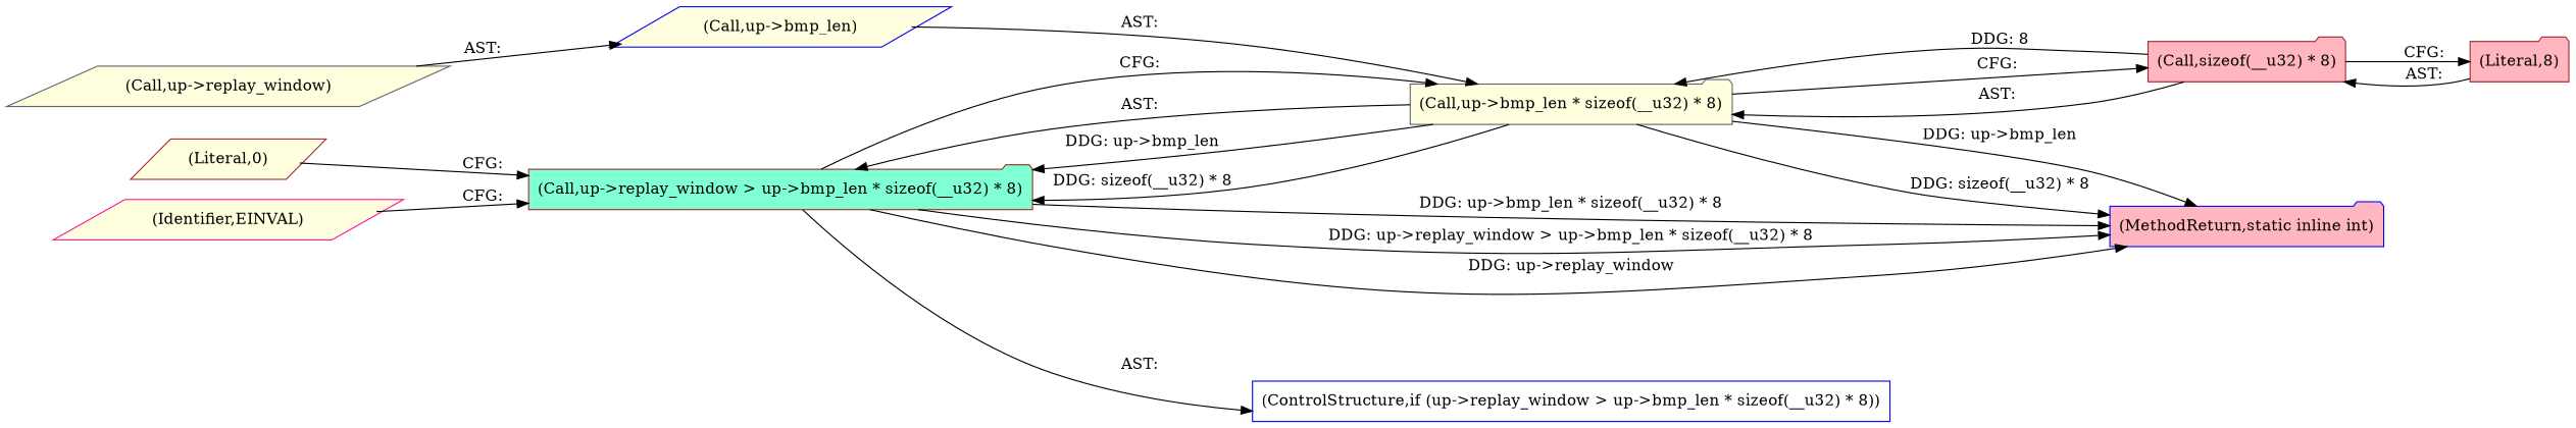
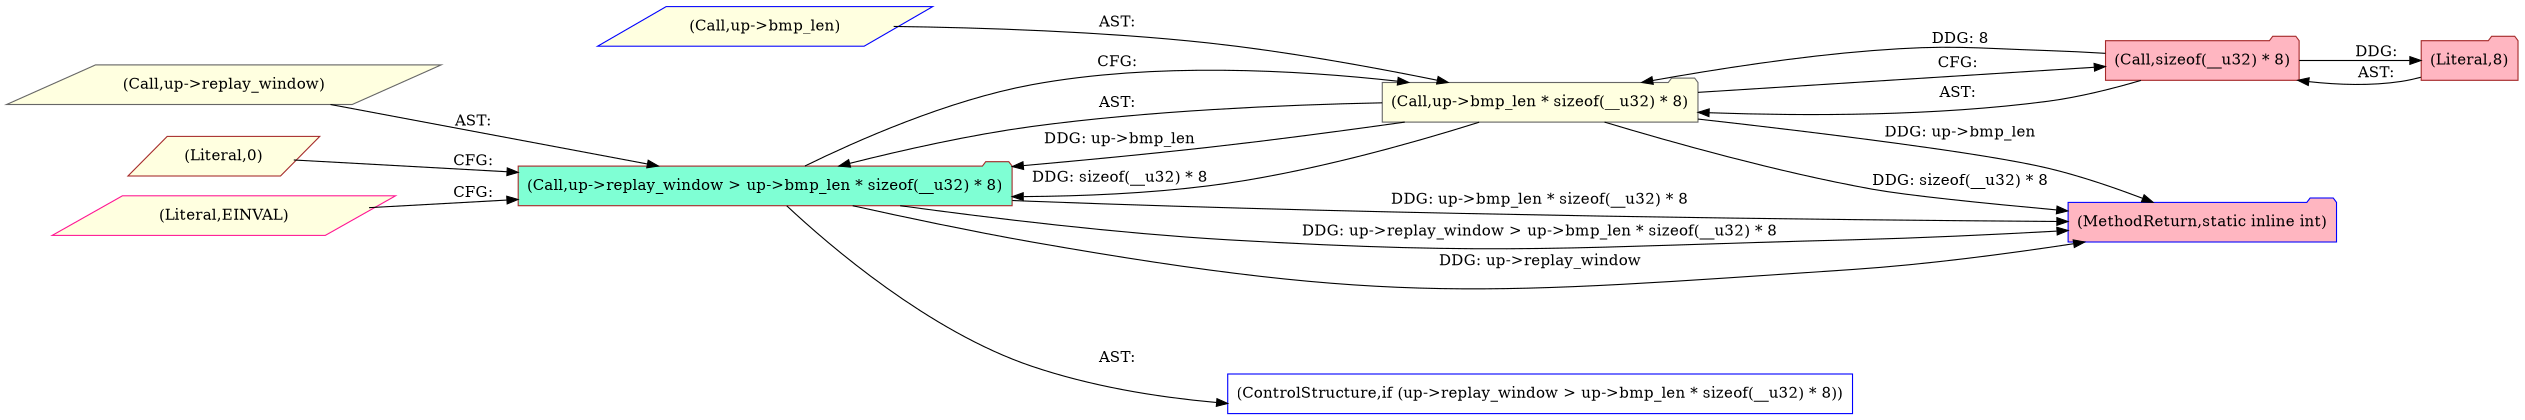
  digraph {
    rankdir=LR
    node [color=brown fillcolor=lightyellow shape=folder style=filled]
    n1 [fillcolor=aquamarine label="(Call,up->replay_window > up->bmp_len * sizeof(__u32) * 8)"]
    n2 [color=gray40 label="(Call,up->bmp_len * sizeof(__u32) * 8)"]
    n3 [color=blue fillcolor=lightpink label="(MethodReturn,static inline int)"]
    n4 [color=blue fillcolor=white label="(ControlStructure,if (up->replay_window > up->bmp_len * sizeof(__u32) * 8))" shape=box]
    n5 [fillcolor=lightpink label="(Call,sizeof(__u32) * 8)"]
    n6 [fillcolor=lightpink label="(Literal,8)"]
    n7 [color=gray40 label="(Call,up->replay_window)" shape=parallelogram]
    n8 [label="(Literal,0)" shape=parallelogram]
    n9 [color=blue label="(Call,up->bmp_len)" shape=parallelogram]
-   n10 [color=deeppink label="(Identifier,EINVAL)" shape=parallelogram]
+   n10 [color=deeppink label="(Literal,EINVAL)" shape=parallelogram]
    n1 -> n2 [label="CFG: "]
    n1 -> n3 [label="DDG: up->bmp_len * sizeof(__u32) * 8"]
    n1 -> n3 [label="DDG: up->replay_window > up->bmp_len * sizeof(__u32) * 8"]
    n1 -> n3 [label="DDG: up->replay_window"]
    n1 -> n4 [label="AST: "]
    n2 -> n1 [label="AST: "]
    n2 -> n1 [label="DDG: up->bmp_len"]
    n2 -> n1 [label="DDG: sizeof(__u32) * 8"]
    n2 -> n3 [label="DDG: up->bmp_len"]
    n2 -> n3 [label="DDG: sizeof(__u32) * 8"]
    n2 -> n5 [label="CFG: "]
    n5 -> n2 [label="AST: "]
    n5 -> n2 [label="DDG: 8"]
-   n5 -> n6 [label="CFG: "]
+   n5 -> n6 [label="DDG: "]
    n6 -> n5 [label="AST: "]
-   n7 -> n9 [label="AST: "]
+   n7 -> n1 [label="AST: "]
    n8 -> n1 [label="CFG: "]
    n9 -> n2 [label="AST: "]
    n10 -> n1 [label="CFG: "]
  }
